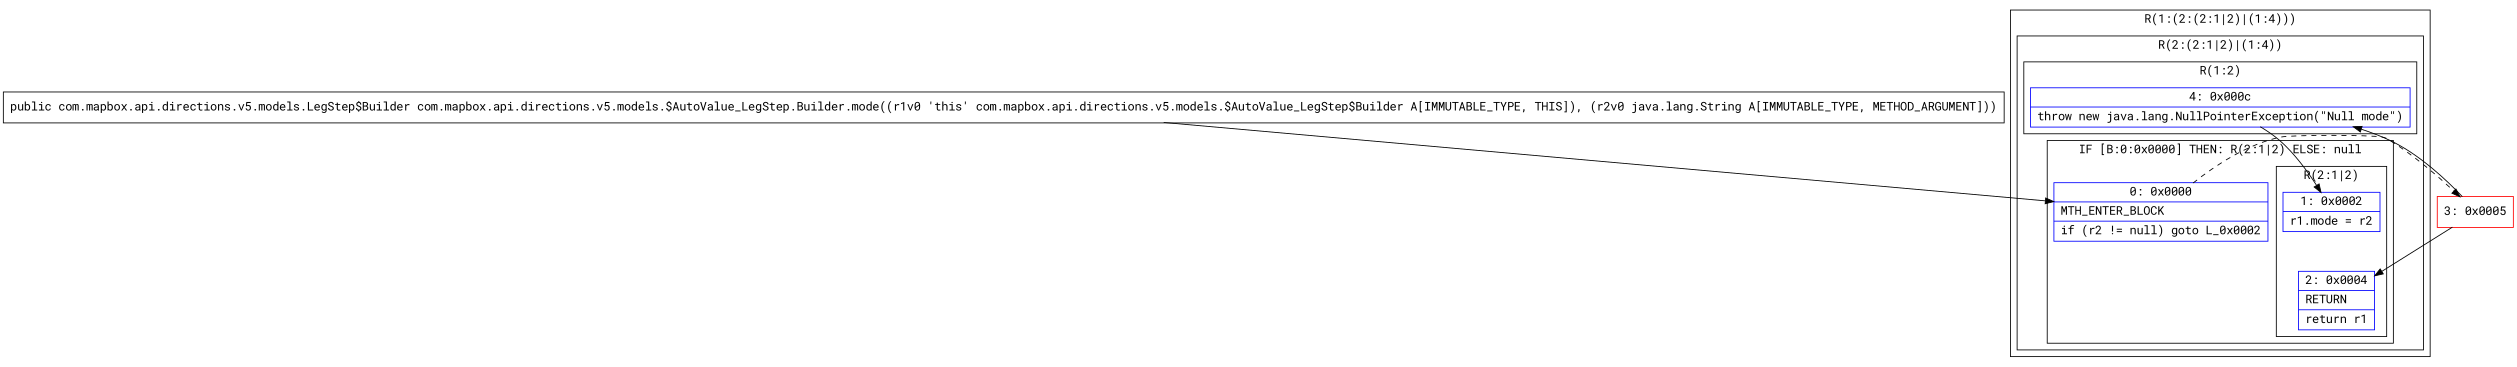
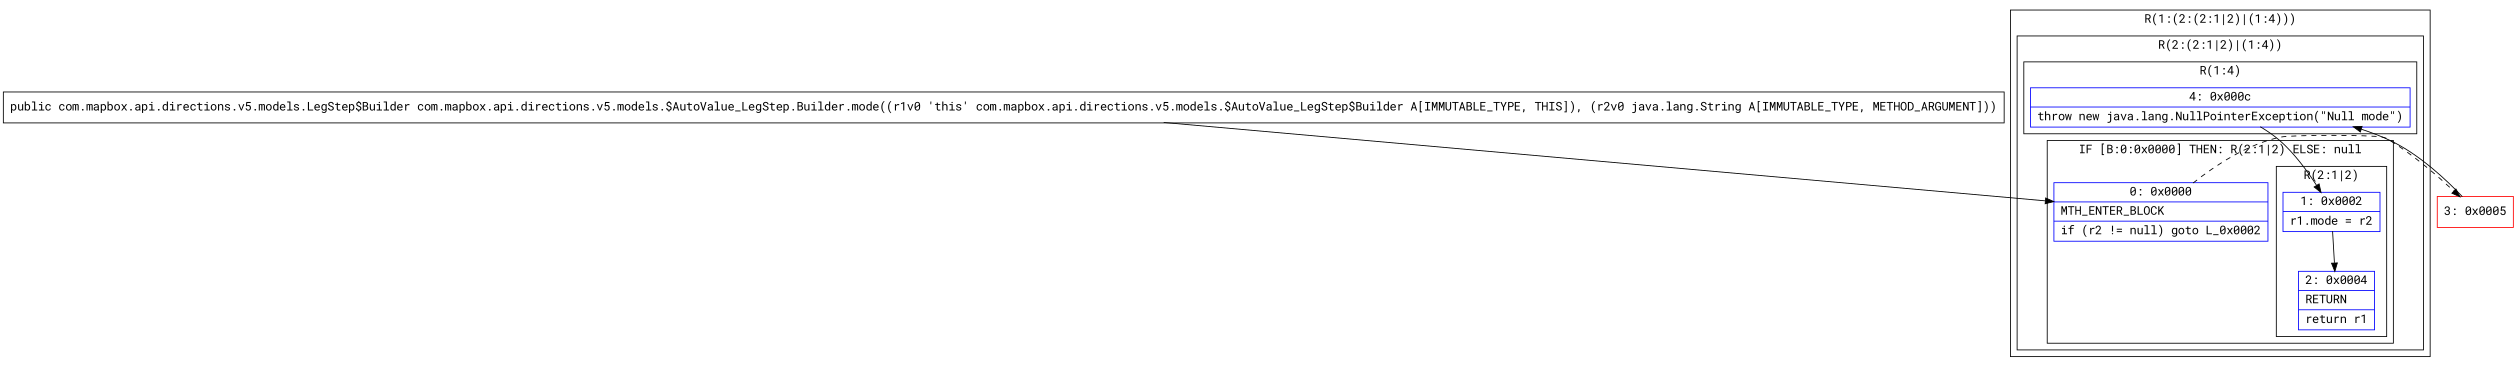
  digraph {
    fontname="Roboto Mono"
    node [color=blue fontname="Roboto Mono" shape=record]
    edge [fontname="Roboto Mono"]
    n1 [label="{1\:\ 0x0002|r1.mode = r2\l}"]
    n2 [label="{2\:\ 0x0004|RETURN\l|return r1\l}"]
    n3 [label="{0\:\ 0x0000|MTH_ENTER_BLOCK\l|if (r2 != null) goto L_0x0002\l}"]
    n4 [label="{4\:\ 0x000c|throw new java.lang.NullPointerException(\"Null mode\")\l}"]
    n5 [color=red label="{3\:\ 0x0005}"]
    n6 [label="{public com.mapbox.api.directions.v5.models.LegStep$Builder com.mapbox.api.directions.v5.models.$AutoValue_LegStep.Builder.mode((r1v0 'this' com.mapbox.api.directions.v5.models.$AutoValue_LegStep$Builder A[IMMUTABLE_TYPE, THIS]), (r2v0 java.lang.String A[IMMUTABLE_TYPE, METHOD_ARGUMENT])) }" color=""]
    subgraph cluster_1 {
      label="R(1:(2:(2:1|2)|(1:4)))"
      subgraph cluster_2 {
        label="R(2:(2:1|2)|(1:4))"
        subgraph cluster_3 {
          label="IF [B:0:0x0000] THEN: R(2:1|2) ELSE: null"
          n3
          subgraph cluster_4 {
            label="R(2:1|2)"
            n1
            n2
          }
        }
        subgraph cluster_5 {
-         label="R(1:2)"
+         label="R(1:4)"
          n4
        }
      }
    }
-   n5 -> n2
+   n1 -> n2
    n3 -> n5 [style=dashed]
    n4 -> n1
    n5 -> n4
    n6 -> n3
  }
